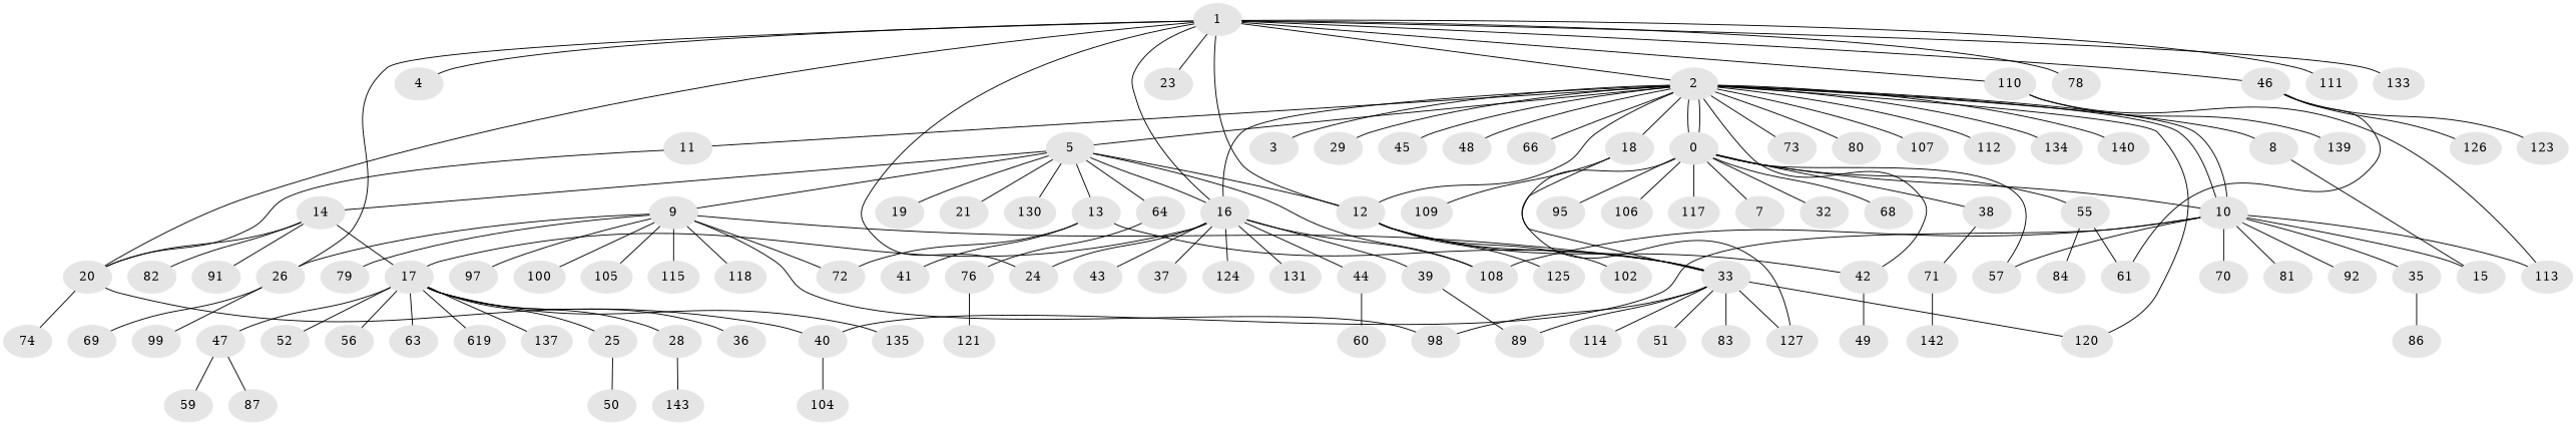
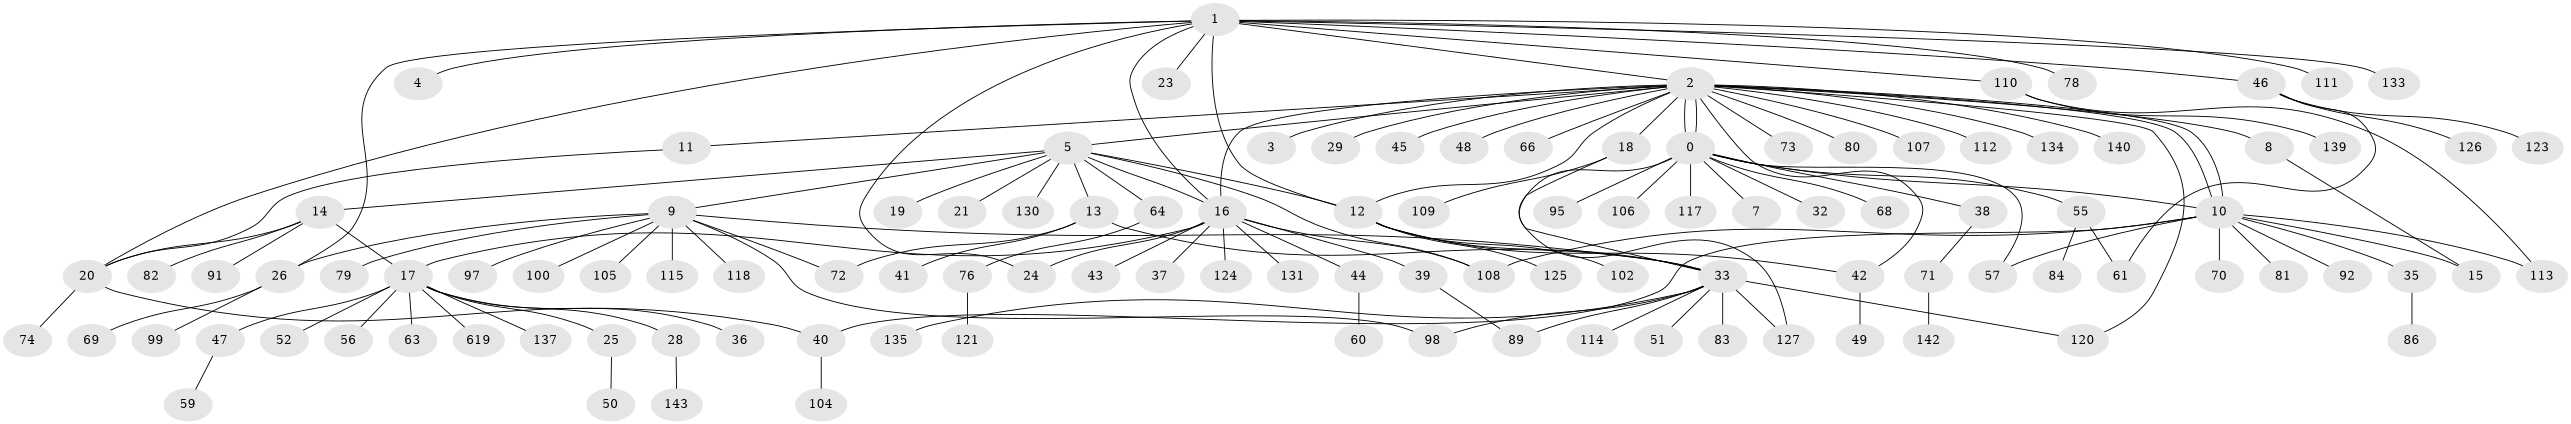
  graph {
    node [color=gray90 style=filled]
    1 [super="+34"]
    2 [super="+22"]
    4
    12 [super="+138"]
    16 [super="+101"]
    20 [super="+58"]
    23
    24
    26
    46 [super="+116"]
    78 [super="+122"]
    110 [super="+128"]
    111
    133
    3
    5 [super="+31"]
    n17 [label=0 super="+30"]
    8
    10 [super="+90"]
    11
    18
    29 [super="+65"]
    42 [super="+62"]
    45
    48 [super="+136"]
    66
    73 [super="+141"]
    80
    107
    112
    120
    134
    140
    33 [super="+75"]
    102
    125
    108
    17 [super="+27"]
    37
    39
    43
    44
    124
    131
    40
    74
    69
    99
    61
    123
    126
    113
    139
    9 [super="+94"]
    13 [super="+53"]
    14 [super="+85"]
    19
    21
    64
    130
    7
    32
    38
    55 [super="+96"]
    57 [super="+77"]
    68
    95
    106
    117
    15
    35 [super="+132"]
    70
    81 [super="+103"]
    92
    109
    127
    49
    72
    79 [super="+88"]
    97
    98
    100
    105
    115
    118
    41
    82
    91
    76 [super="+93"]
    51
    83
    89
    114
    135
    71 [super="+129"]
    84
    86
    104
    25 [super="+67"]
    28 [super="+54"]
    36
    47
    52
    56
    63
    n106 [label=619]
    137
    60
    50
    143
    59
-   87
    142
    121
    1 -- 2
    1 -- 4
    1 -- 12
    1 -- 16
    1 -- 20
    1 -- 23
    1 -- 24
    1 -- 26
    1 -- 46
    1 -- 78
    1 -- 110
    1 -- 111
    1 -- 133
    2 -- 12
    2 -- 16
    2 -- 3
    2 -- 5
    2 -- n17
    2 -- n17
    2 -- 8
    2 -- 10
    2 -- 10
    2 -- 11
    2 -- 18
    2 -- 29
    2 -- 42
    2 -- 45
    2 -- 48
    2 -- 66
    2 -- 73
    2 -- 80
    2 -- 107
    2 -- 112
    2 -- 120
    2 -- 134
    2 -- 140
    12 -- 42
    12 -- 33
    12 -- 102
    12 -- 125
    16 -- 24
    16 -- 108
    16 -- 17
    16 -- 37
    16 -- 39
    16 -- 43
    16 -- 44
    16 -- 124
    16 -- 131
    20 -- 40
    20 -- 74
    26 -- 69
    26 -- 99
    46 -- 61
    46 -- 123
    46 -- 126
    110 -- 113
    110 -- 139
    5 -- 12
    5 -- 16
    5 -- 108
    5 -- 9
    5 -- 13
    5 -- 14
    5 -- 19
    5 -- 21
    5 -- 64
    5 -- 130
    n17 -- 10
    n17 -- 33
    n17 -- 7
    n17 -- 32
    n17 -- 38
    n17 -- 55
    n17 -- 57
    n17 -- 68
    n17 -- 95
    n17 -- 106
    n17 -- 117
    8 -- 15
    10 -- 108
    10 -- 40
    10 -- 113
    10 -- 57
    10 -- 15
    10 -- 35
    10 -- 70
    10 -- 81
    10 -- 92
    11 -- 20
    18 -- 109
    18 -- 127
    42 -- 49
    33 -- 120
    33 -- 127
    33 -- 98
    33 -- 51
    33 -- 83
    33 -- 89
    33 -- 114
-   17 -- 135
+   33 -- 135
    17 -- 25
    17 -- 28
    17 -- 36
    17 -- 47
    17 -- 52
    17 -- 56
    17 -- 63
    17 -- n106
    17 -- 137
    39 -- 89
    44 -- 60
    40 -- 104
    9 -- 26
    9 -- 33
    9 -- 72
    9 -- 79
    9 -- 97
    9 -- 98
    9 -- 100
    9 -- 105
    9 -- 115
    9 -- 118
    13 -- 33
    13 -- 72
    13 -- 41
    14 -- 20
    14 -- 17
    14 -- 82
    14 -- 91
    64 -- 76
    38 -- 71
    55 -- 61
    55 -- 84
    35 -- 86
    76 -- 121
    71 -- 142
    25 -- 50
    28 -- 143
    47 -- 59
-   47 -- 87
  }
